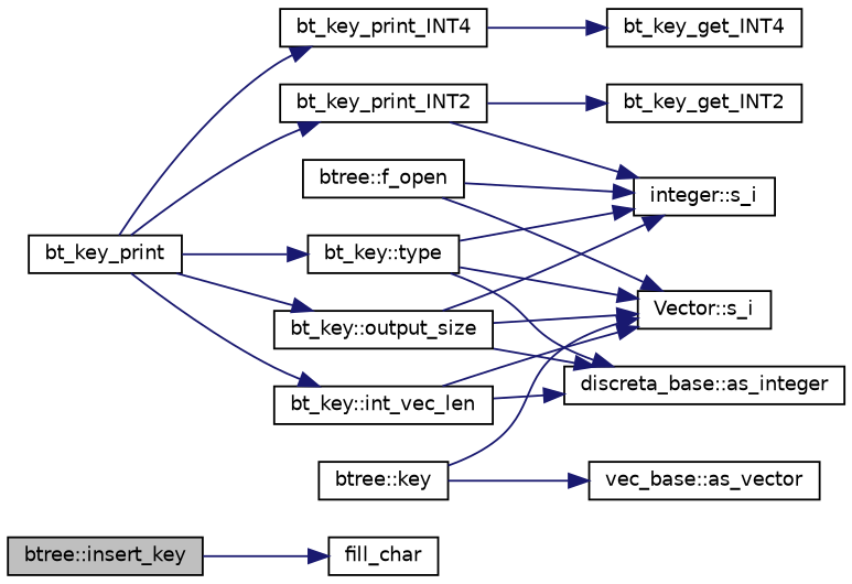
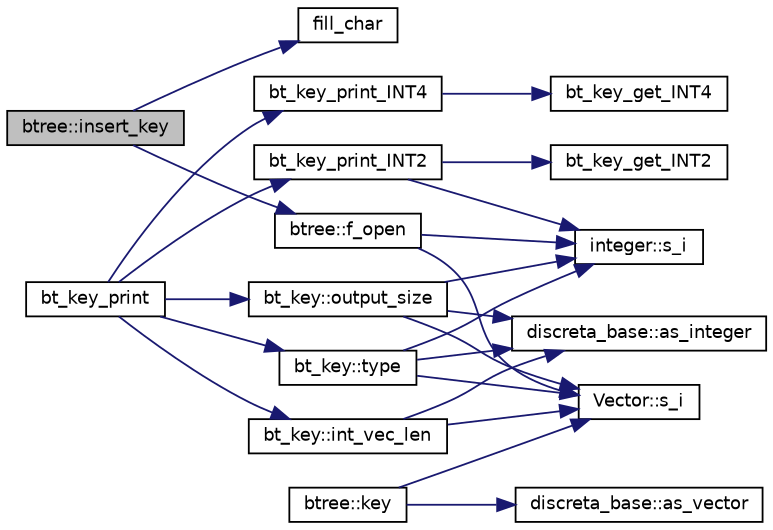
  digraph {
    rankdir=LR
    node [color=black fillcolor=white fontname=Helvetica fontsize=10 shape=record style=filled]
    edge [color=midnightblue fontname=Helvetica fontsize=10 labelfontname=Helvetica labelfontsize=10 style=solid]
    n1 [fillcolor=grey75 fontcolor=black height=0.2 label="btree::insert_key" width=0.4]
    n2 [height=0.2 label="btree::f_open" width=0.4]
    n3 [height=0.2 label=fill_char width=0.4]
    n4 [height=0.2 label="Vector::s_i" width=0.4]
    n5 [height=0.2 label="integer::s_i" width=0.4]
    n6 [height=0.2 label=bt_key_print width=0.4]
    n7 [height=0.2 label="bt_key::type" width=0.4]
    n8 [height=0.2 label="bt_key::output_size" width=0.4]
    n9 [height=0.2 label=bt_key_print_INT4 width=0.4]
    n10 [height=0.2 label=bt_key_print_INT2 width=0.4]
    n11 [height=0.2 label="bt_key::int_vec_len" width=0.4]
    n12 [height=0.2 label="btree::key" width=0.4]
-   n13 [height=0.2 label="vec_base::as_vector" width=0.4]
+   n13 [height=0.2 label="discreta_base::as_vector" width=0.4]
    n14 [height=0.2 label="discreta_base::as_integer" width=0.4]
    n15 [height=0.2 label=bt_key_get_INT4 width=0.4]
    n16 [height=0.2 label=bt_key_get_INT2 width=0.4]
+   n1 -> n2
    n1 -> n3
    n2 -> n4
    n2 -> n5
    n6 -> n7
    n6 -> n8
    n6 -> n9
    n6 -> n10
    n6 -> n11
    n7 -> n4
    n7 -> n5
    n7 -> n14
    n8 -> n4
    n8 -> n5
    n8 -> n14
    n9 -> n15
    n10 -> n5
    n10 -> n16
    n11 -> n4
    n11 -> n14
    n12 -> n4
    n12 -> n13
  }
